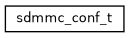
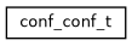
  digraph {
    rankdir=TB
-   n1 [color=black fillcolor=white fontname=Helvetica fontsize=10 height=0.2 label=sdmmc_conf_t shape=record style=filled width=0.4]
+   n1 [color=black fillcolor=white fontname=Helvetica fontsize=10 height=0.2 label=conf_conf_t shape=record style=filled width=0.4]
  }
